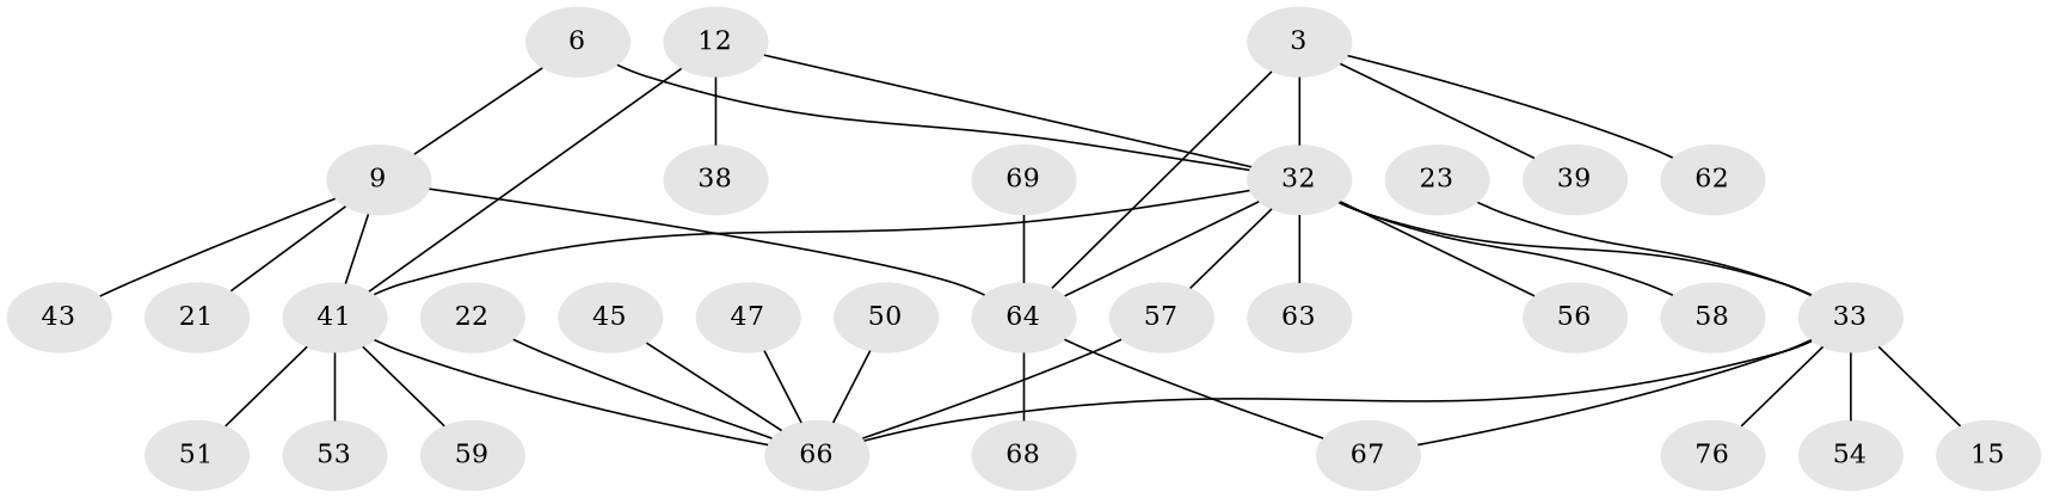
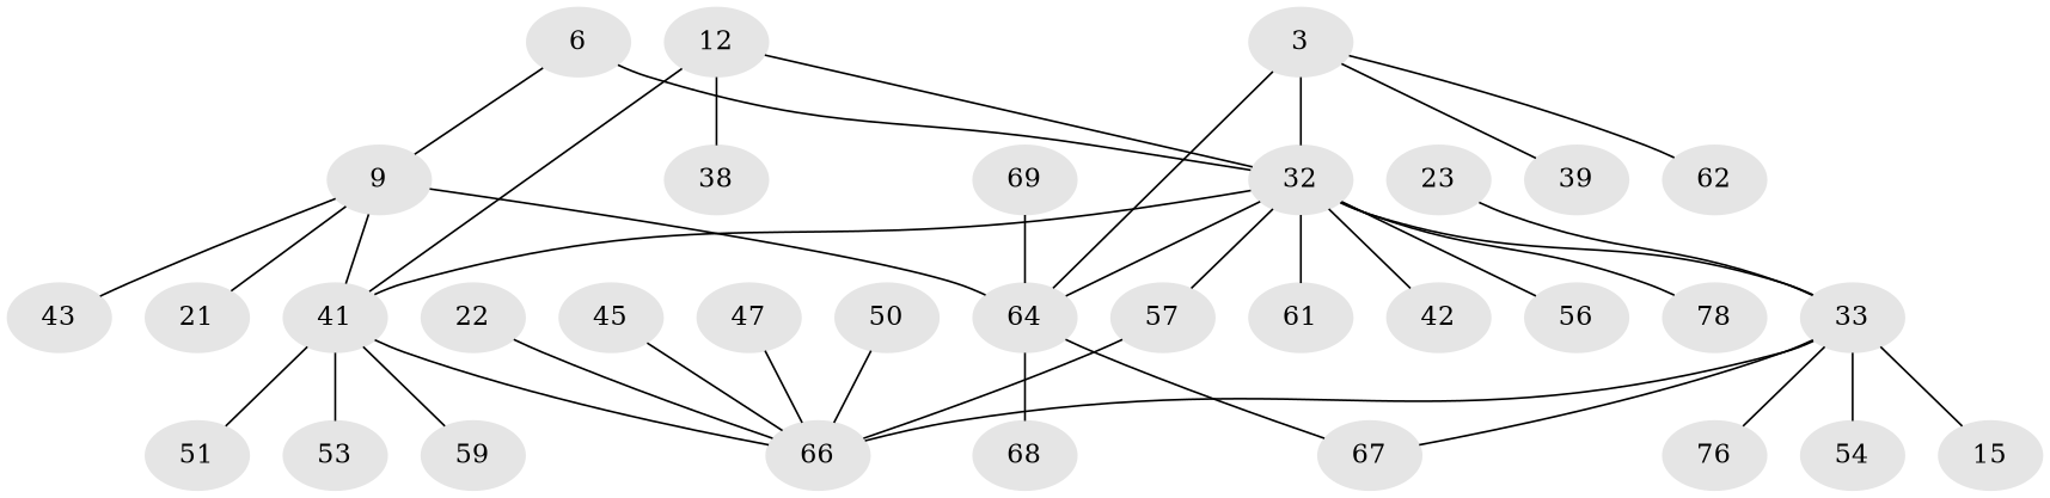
  graph {
    node [color=gray90 style=filled]
    32 [super="+2+5"]
    64 [super="+37+7"]
    41 [super="+11+16"]
    33 [super="+14"]
+   42 [super="+25+28+30+35"]
    56 [super="+20"]
    57 [super="+17+19"]
-   58
-   61 [label=63]
+   58 [label=78]
+   61
    3
    39
    62
    67 [super="+34+44"]
    68 [super="+63"]
    9 [super="+8"]
    21
    43
    6
    66 [super="+15"]
    51 [super="+48"]
    53
    59
    12
    38
    22
    n26 [label=76]
    54
    n28 [label=15]
    23
    45
    47
    50 [super="+26"]
    n33 [label=69 super="+52"]
    32 -- 64
    32 -- 41
    32 -- 33 [weight=3]
+   32 -- 42
    32 -- 56
    32 -- 57
    32 -- 58
    32 -- 61
    64 -- 67
    64 -- 68
    41 -- 66
    41 -- 51
    41 -- 53
    41 -- 59
    33 -- 67
    33 -- 66 [weight=2]
    33 -- n26
    33 -- 54
    33 -- n28
    57 -- 66
    3 -- 32 [weight=3]
    3 -- 64
    3 -- 39
    3 -- 62
    9 -- 64 [weight=2]
    9 -- 41
    9 -- 21
    9 -- 43
    6 -- 32 [weight=2]
    6 -- 9
    12 -- 32
    12 -- 41 [weight=2]
    12 -- 38
    22 -- 66
    23 -- 33
    45 -- 66
    47 -- 66
    50 -- 66
    n33 -- 64
  }
